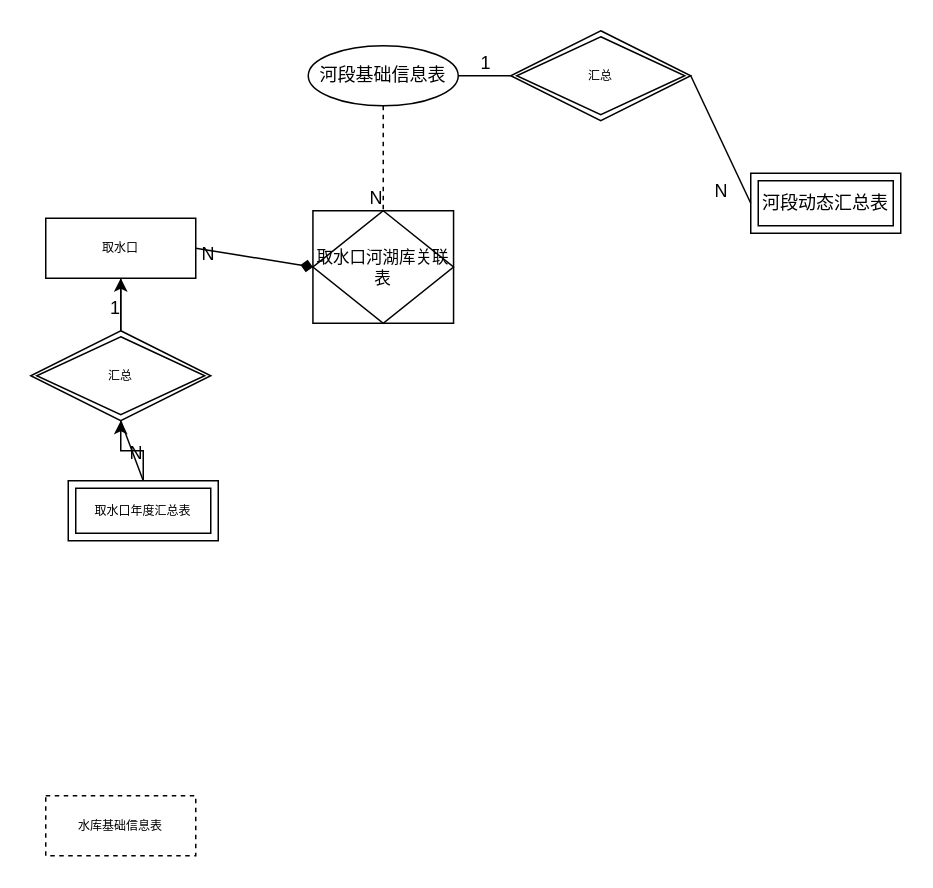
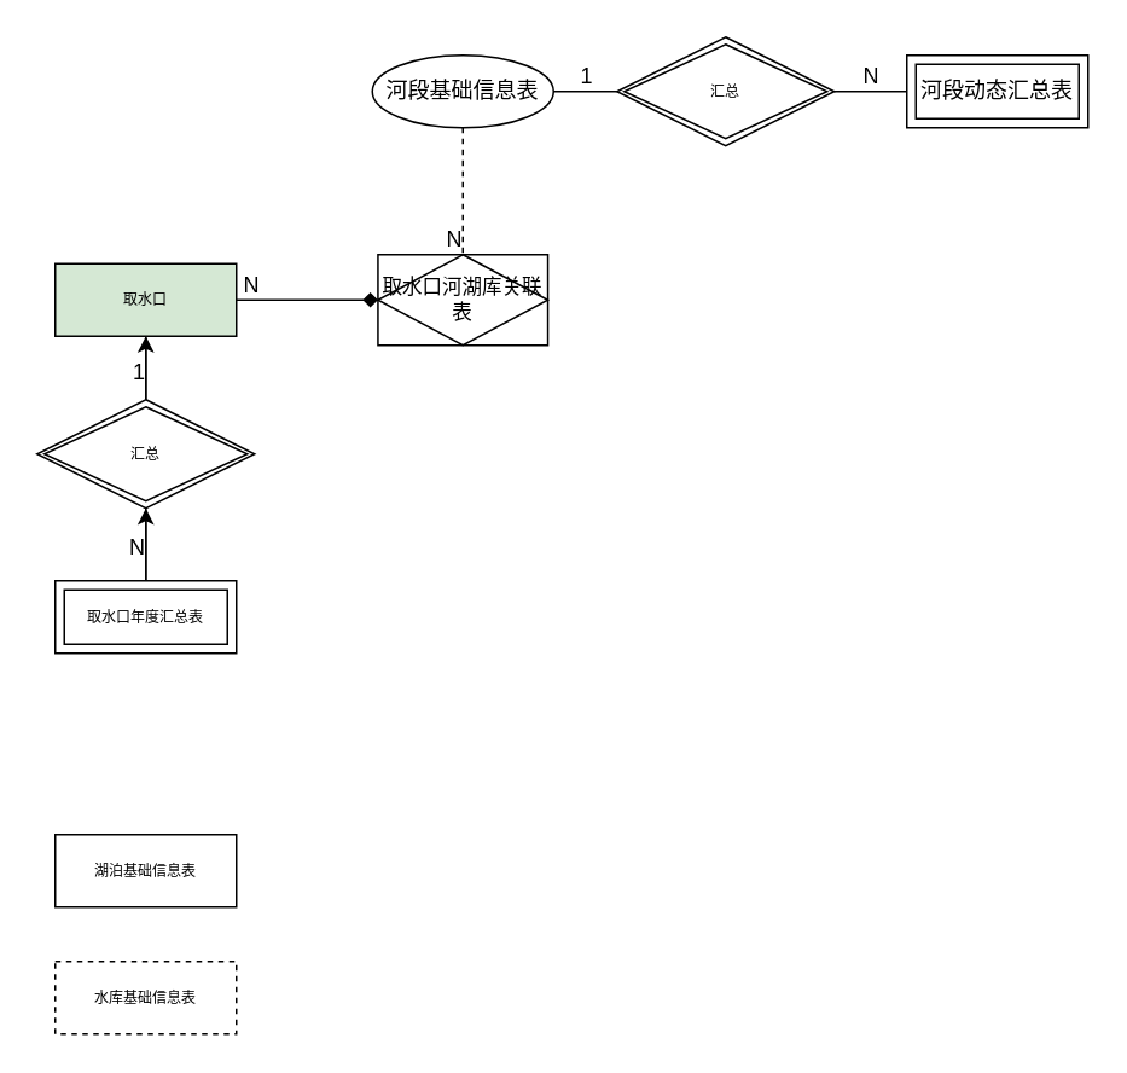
  <mxCell id="0" />
  <mxCell id="1" parent="0" />
  <mxCell id="2" value="河段基础信息表" style="ellipse;whiteSpace=wrap;html=1;align=center;" vertex="1" parent="1"><mxGeometry x="205" y="30" width="100" height="40" as="geometry" /></mxCell>
- <mxCell id="3" value="河段动态汇总表" style="shape=ext;margin=3;double=1;whiteSpace=wrap;html=1;align=center;" vertex="1" parent="1"><mxGeometry x="500" y="115" width="100" height="40" as="geometry" /></mxCell>
- <mxCell id="4" value="&lt;font style=&quot;font-size: 11px&quot;&gt;取水口河湖库关联表&lt;/font&gt;" style="shape=associativeEntity;whiteSpace=wrap;html=1;align=center;fontSize=8;" vertex="1" parent="1"><mxGeometry x="208.12" y="140" width="93.75" height="75" as="geometry" /></mxCell>
- <mxCell id="5" value="取水口" style="whiteSpace=wrap;html=1;align=center;fontSize=8;" vertex="1" parent="1"><mxGeometry x="30" y="145" width="100" height="40" as="geometry" /></mxCell>
+ <mxCell id="3" value="河段动态汇总表" style="shape=ext;margin=3;double=1;whiteSpace=wrap;html=1;align=center;" vertex="1" parent="1"><mxGeometry x="500" y="30" width="100" height="40" as="geometry" /></mxCell>
+ <mxCell id="4" value="&lt;font style=&quot;font-size: 11px&quot;&gt;取水口河湖库关联表&lt;/font&gt;" style="shape=associativeEntity;whiteSpace=wrap;html=1;align=center;fontSize=8;" vertex="1" parent="1"><mxGeometry x="208.12" y="140" width="93.75" height="50" as="geometry" /></mxCell>
+ <mxCell id="5" value="取水口" style="whiteSpace=wrap;html=1;align=center;fontSize=8;fillColor=#d5e8d4;" vertex="1" parent="1"><mxGeometry x="30" y="145" width="100" height="40" as="geometry" /></mxCell>
  <mxCell id="6" value="" style="endArrow=none;html=1;rounded=0;fontSize=8;exitX=1;exitY=0.5;exitDx=0;exitDy=0;entryX=0;entryY=0.5;entryDx=0;entryDy=0;" edge="1" parent="1" source="2"><mxGeometry relative="1" as="geometry"><mxPoint x="320" y="90" as="sourcePoint" /><mxPoint x="340" y="50" as="targetPoint" /></mxGeometry></mxCell>
  <mxCell id="7" value="1" style="resizable=0;html=1;align=right;verticalAlign=bottom;" connectable="0" vertex="1" parent="6"><mxGeometry x="1" relative="1" as="geometry"><mxPoint x="-13" as="offset" /></mxGeometry></mxCell>
  <mxCell id="8" value="" style="endArrow=none;html=1;rounded=0;fontSize=8;exitX=1;exitY=0.5;exitDx=0;exitDy=0;entryX=0;entryY=0.5;entryDx=0;entryDy=0;" edge="1" parent="1" target="3"><mxGeometry relative="1" as="geometry"><mxPoint x="460" y="50" as="sourcePoint" /><mxPoint x="630" y="170" as="targetPoint" /></mxGeometry></mxCell>
  <mxCell id="9" value="N" style="resizable=0;html=1;align=right;verticalAlign=bottom;" connectable="0" vertex="1" parent="8"><mxGeometry x="1" relative="1" as="geometry"><mxPoint x="-15" as="offset" /></mxGeometry></mxCell>
  <mxCell id="10" value="" style="endArrow=diamond;html=1;rounded=0;fontSize=8;exitX=1;exitY=0.5;exitDx=0;exitDy=0;entryX=0;entryY=0.5;entryDx=0;entryDy=0;" edge="1" parent="1" source="5" target="4"><mxGeometry relative="1" as="geometry"><mxPoint x="80" y="280" as="sourcePoint" /><mxPoint x="240" y="280" as="targetPoint" /></mxGeometry></mxCell>
  <mxCell id="11" value="N" style="resizable=0;html=1;align=right;verticalAlign=bottom;" connectable="0" vertex="1" parent="10"><mxGeometry x="1" relative="1" as="geometry"><mxPoint x="-65" as="offset" /></mxGeometry></mxCell>
  <mxCell id="12" value="" style="endArrow=none;html=1;rounded=0;fontSize=8;exitX=0.5;exitY=1;exitDx=0;exitDy=0;dashed=1;" edge="1" parent="1" source="2" target="4"><mxGeometry relative="1" as="geometry"><mxPoint x="290" y="380" as="sourcePoint" /><mxPoint x="450" y="380" as="targetPoint" /></mxGeometry></mxCell>
  <mxCell id="13" value="N" style="resizable=0;html=1;align=right;verticalAlign=bottom;" connectable="0" vertex="1" parent="12"><mxGeometry x="1" relative="1" as="geometry" /></mxCell>
  <mxCell id="14" value="" style="edgeStyle=orthogonalEdgeStyle;rounded=0;orthogonalLoop=1;jettySize=auto;html=1;fontSize=8;" edge="1" parent="1" source="15" target="17"><mxGeometry relative="1" as="geometry" /></mxCell>
- <mxCell id="15" value="取水口年度汇总表" style="shape=ext;margin=3;double=1;whiteSpace=wrap;html=1;align=center;fontSize=8;" vertex="1" parent="1"><mxGeometry x="45" y="320" width="100" height="40" as="geometry" /></mxCell>
+ <mxCell id="15" value="取水口年度汇总表" style="shape=ext;margin=3;double=1;whiteSpace=wrap;html=1;align=center;fontSize=8;" vertex="1" parent="1"><mxGeometry x="30" y="320" width="100" height="40" as="geometry" /></mxCell>
  <mxCell id="16" value="" style="edgeStyle=orthogonalEdgeStyle;rounded=0;orthogonalLoop=1;jettySize=auto;html=1;fontSize=8;" edge="1" parent="1" source="17" target="5"><mxGeometry relative="1" as="geometry" /></mxCell>
  <mxCell id="17" value="汇总" style="shape=rhombus;double=1;perimeter=rhombusPerimeter;whiteSpace=wrap;html=1;align=center;fontSize=8;" vertex="1" parent="1"><mxGeometry x="20" y="220" width="120" height="60" as="geometry" /></mxCell>
  <mxCell id="18" value="汇总" style="shape=rhombus;double=1;perimeter=rhombusPerimeter;whiteSpace=wrap;html=1;align=center;fontSize=8;" vertex="1" parent="1"><mxGeometry x="340" y="20" width="120" height="60" as="geometry" /></mxCell>
  <mxCell id="19" value="" style="endArrow=none;html=1;rounded=0;fontSize=8;exitX=0.5;exitY=1;exitDx=0;exitDy=0;entryX=0.5;entryY=0;entryDx=0;entryDy=0;" edge="1" parent="1" source="5" target="17"><mxGeometry relative="1" as="geometry"><mxPoint x="150" y="220" as="sourcePoint" /><mxPoint x="310" y="220" as="targetPoint" /></mxGeometry></mxCell>
  <mxCell id="20" value="1" style="resizable=0;html=1;align=right;verticalAlign=bottom;" connectable="0" vertex="1" parent="19"><mxGeometry x="1" relative="1" as="geometry"><mxPoint y="-7" as="offset" /></mxGeometry></mxCell>
  <mxCell id="21" value="" style="endArrow=none;html=1;rounded=0;fontSize=8;exitX=0.5;exitY=1;exitDx=0;exitDy=0;entryX=0.5;entryY=0;entryDx=0;entryDy=0;" edge="1" parent="1" source="17" target="15"><mxGeometry relative="1" as="geometry"><mxPoint x="200" y="360" as="sourcePoint" /><mxPoint x="360" y="360" as="targetPoint" /></mxGeometry></mxCell>
  <mxCell id="22" value="N" style="resizable=0;html=1;align=right;verticalAlign=bottom;" connectable="0" vertex="1" parent="21"><mxGeometry x="1" relative="1" as="geometry"><mxPoint y="-10" as="offset" /></mxGeometry></mxCell>
+ <mxCell id="23" value="湖泊基础信息表" style="whiteSpace=wrap;html=1;align=center;fontSize=8;" vertex="1" parent="1"><mxGeometry x="30" y="460" width="100" height="40" as="geometry" /></mxCell>
  <mxCell id="24" value="水库基础信息表" style="whiteSpace=wrap;html=1;align=center;fontSize=8;dashed=1;" vertex="1" parent="1"><mxGeometry x="30" y="530" width="100" height="40" as="geometry" /></mxCell>
